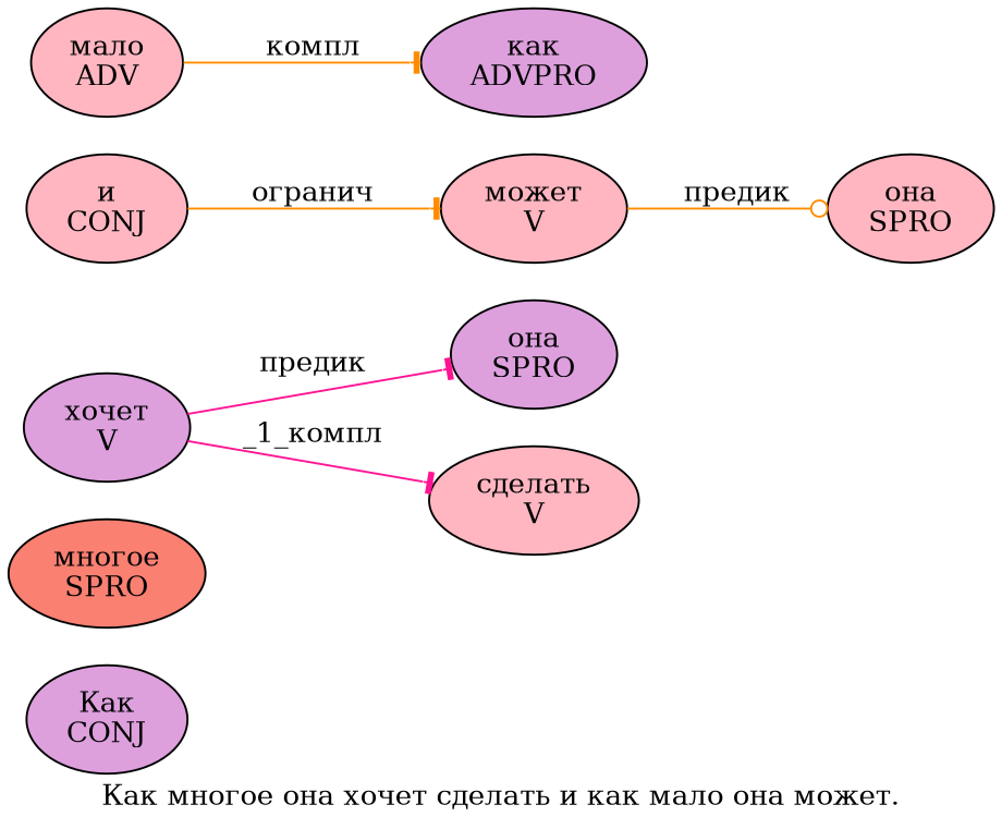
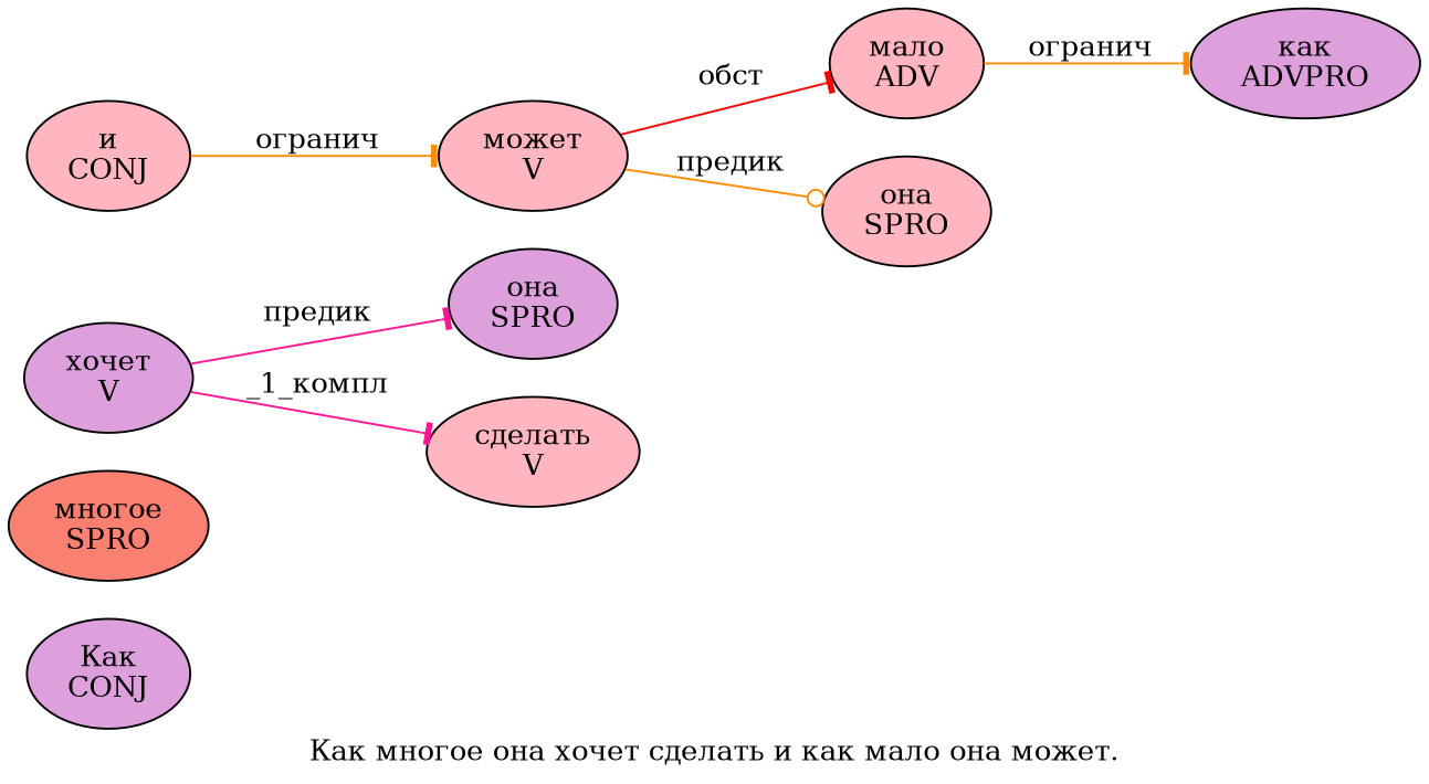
  digraph {
    label="Как многое она хочет сделать и как мало она может."
    rankdir=LR
    node [fillcolor=lightpink penwidth=1 shape=ellipse style=filled]
    edge [arrowhead=tee color=darkorange]
    n1 [fillcolor=plum label="Как\nCONJ"]
    n2 [fillcolor=salmon label="многое\nSPRO"]
    n3 [fillcolor=plum label="она\nSPRO"]
    n4 [fillcolor=plum label="хочет\nV"]
    n5 [label="сделать\nV"]
    n6 [label="и\nCONJ"]
    n7 [label="может\nV"]
    n8 [label="мало\nADV"]
    n9 [label="она\nSPRO"]
    n10 [fillcolor=plum label="как\nADVPRO"]
    n4 -> n3 [color=deeppink label="предик"]
    n4 -> n5 [color=deeppink label="_1_компл"]
    n6 -> n7 [label="огранич"]
+   n7 -> n8 [color=red label="обст"]
    n7 -> n9 [arrowhead=odot label="предик"]
-   n8 -> n10 [label="компл"]
+   n8 -> n10 [label="огранич"]
  }
